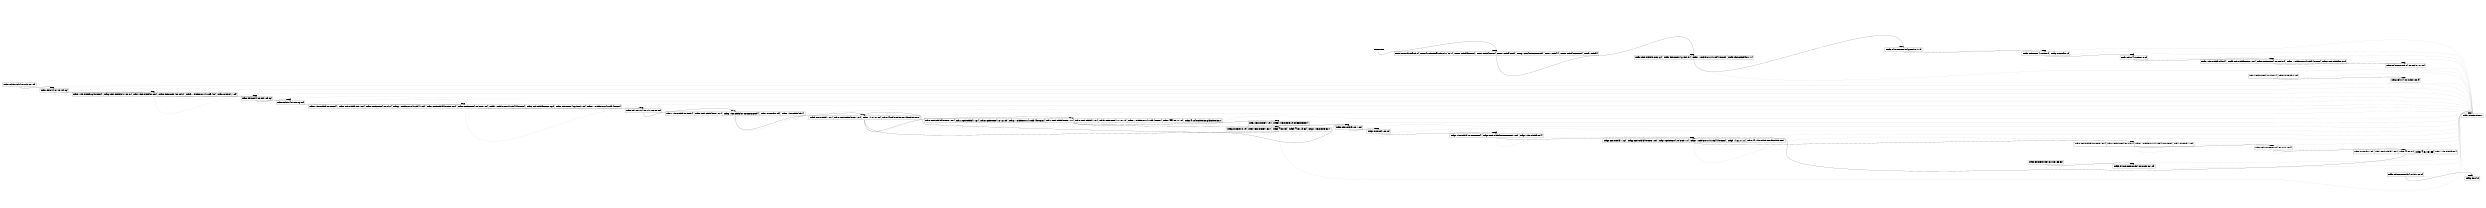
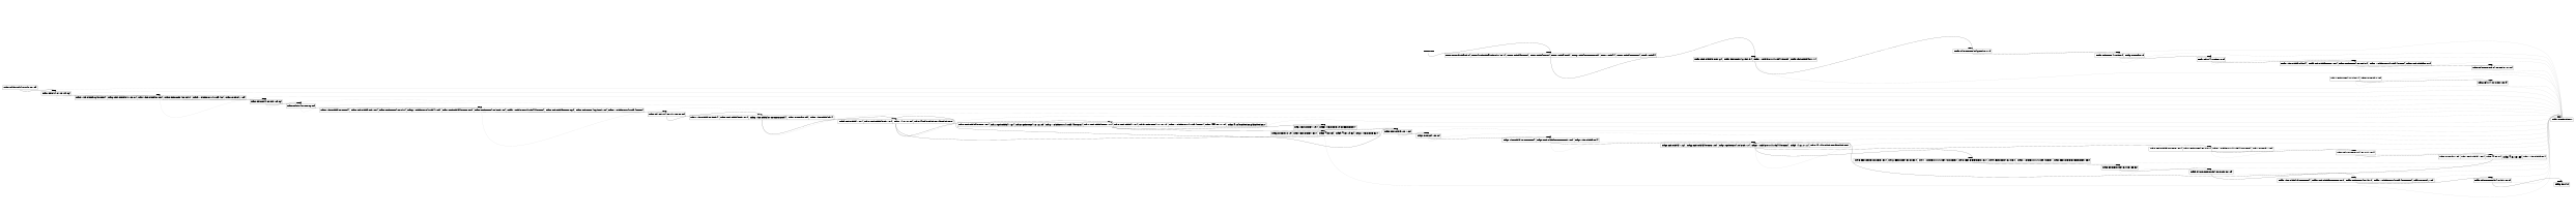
  digraph {
    fontname="DejaVu Sans"
    rankdir=LR
    node [fontname="DejaVu Sans" shape=record]
    edge [fontname="DejaVu Sans" headport=n tailport=s]
    BB_entry223 [shape=none]
    n2 [label="{11881: constant[undefined,v1]|11882: function-decl[function trim ( arr ),-]|11883: vardecl['fromParts']|11884: vardecl['toParts']|11885: vardecl['length']|11886: vardecl['samePartsLength']|11887: vardecl['i']|11888: vardecl['outputParts']|11889: vardecl['i']}"]
    n3 [label="{11890: read-variable['exports',v6,-]|11891: read-property[v6,'resolve',-]|11892: \<variable-non-null-undef\>['exports']|11893: read-variable['from',v7,-]}"]
    n4 [label="{11894: call-exports.resolve [v6,'resolve',v7,v4]}"]
    n5 [label="{11997: exceptional-return}"]
    n6 [label="{11895: read-property[v4,'substr',-]|11896: constant[1.0,v8]}"]
    n7 [label="{11897: call-null [v4,'substr',v8,v2]}"]
    n8 [label="{11898: write-variable[v2,'from']*|11899: read-variable['exports',v13,-]|11900: read-property[v13,'resolve',-]|11901: \<variable-non-null-undef\>['exports']|11902: read-variable['to',v14,-]}"]
    n9 [label="{11903: call-exports.resolve [v13,'resolve',v14,v11]}"]
    n10 [label="{11904: read-property[v11,'substr',-]|11905: constant[1.0,v15]}"]
    n11 [label="{11906: call-null [v11,'substr',v15,v9]}"]
    n12 [label="{11913: call-from.split [v21,'split',v22,v19]}"]
    n13 [label="{11914: call-trim [v17,v18,v19,v16]}"]
    n14 [label="{11915: write-variable[v16,'fromParts']*|11916: read-variable['trim',v25,v24]|11917: read-variable['to',v28,-]|11918: read-property[v28,'split',-]|11919: \<variable-non-null-undef\>['to']|11920: constant[\"/\",v29]}"]
    n15 [label="{11921: call-to.split [v28,'split',v29,v26]}"]
    n16 [label="{11922: call-trim [v24,v25,v26,v23]}"]
    n17 [label="{11923: write-variable[v23,'toParts']*|11924: read-variable['Math',v32,-]|11925: read-property[v32,'min',-]|11926: \<variable-non-null-undef\>['Math']|11927: read-variable['fromParts',v34,-]|11928: read-property[v34,'length',v33]|11929: \<variable-non-null-undef\>['fromParts']|11930: read-variable['toParts',v36,-]|11931: read-property[v36,'length',v35]|11932: \<variable-non-null-undef\>['toParts']}"]
    n18 [label="{11933: call-Math.min [v32,'min',v33,v35,v30]}"]
    n19 [label="{11934: write-variable[v30,'length']*|11935: read-variable['length',v37,-]|11936: write-variable[v37,'samePartsLength']*|11937: constant[0.0,v39]|11938: write-variable[v39,'i']*}"]
    n20 [label="{11939: read-variable['i',v40,-]|11940: read-variable['length',v41,-]|11941: \<[v40,v41,v38]|11942: if[v38](true-block:3844,false-block:3845)}"]
    n21 [label="{11943: read-variable['fromParts',v45,-]|11944: read-variable['i',v46,-]|11945: read-property[v45,v46,v43]|11946: \<variable-non-null-undef\>['fromParts']|11947: read-variable['toParts',v47,-]|11948: read-variable['i',v48,-]|11949: read-property[v47,v48,v44]|11950: \<variable-non-null-undef\>['toParts']|11951: !==[v43,v44,v42]|11952: if[v42](true-block:3846,false-block:3847)}"]
    n22 [label="{11953: read-variable['Array',v43,-]}"]
    n23 [label="{11954: read-variable['i',v49,-]|11955: write-variable[v49,'samePartsLength']*}"]
    n24 [label="{11956: constant[1.0,v49]|11957: read-variable['i',v50,-]|11958: +[v50,v51]|11959: +[v51,v49,v52]|11960: write-variable[v52,'i']}"]
    n25 [label="{11961: construct [-,v43,v42]}"]
    n26 [label="{11962: write-variable[v42,'outputParts']*|11963: read-variable['samePartsLength',v45,-]|11964: write-variable[v45,'i']*}"]
    n27 [label="{11965: read-variable['i',v46,-]|11966: read-variable['fromParts',v48,-]|11967: read-property[v48,'length',v47]|11968: \<variable-non-null-undef\>['fromParts']|11969: \<[v46,v47,v44]|11970: if[v44](true-block:3851,false-block:3852)}"]
    n28 [label="{11971: read-variable['outputParts',v50,-]|11972: read-property[v50,'push',-]|11973: \<variable-non-null-undef\>['outputParts']|11974: constant[\"..\",v51]}"]
+   n29 [label="{11975: read-variable['outputParts',v51,-]|11976: read-property[v51,'concat',-]|11977: \<variable-non-null-undef\>['outputParts']|11978: read-variable['toParts',v54,-]|11979: read-property[v54,'slice',-]|11980: \<variable-non-null-undef\>['toParts']|11981: read-variable['samePartsLength',v55,-]}"]
    n30 [label="{11982: call-outputParts.push [v50,'push',v51,-]*}"]
    n31 [label="{11988: call-toParts.slice [v54,'slice',v55,v52]}"]
    n32 [label="{11983: constant[1.0,v52]|11984: read-variable['i',v53,-]|11985: +[v53,v54]|11986: +[v54,v52,v55]|11987: write-variable[v55,'i']}"]
    n33 [label="{11989: call-outputParts.concat [v51,'concat',v52,v49]}"]
+   n34 [label="{11990: write-variable[v49,'outputParts']*|11991: read-variable['outputParts',v57,-]|11992: read-property[v57,'join',-]|11993: \<variable-non-null-undef\>['outputParts']|11994: constant[\"/\",v58]}"]
    n35 [label="{11995: call-outputParts.join [v57,'join',v58,v1]}"]
    n36 [label="{11996: return[v1]}"]
    BB_entry223 -> n2 [headlabel="    3825"]
    n2 -> n3 [headlabel="      3826"]
    n3 -> n4 [headlabel="      3827"]
    n3 -> n5 [color=gray headlabel="      3860"]
    n4 -> n5 [color=gray]
    n4 -> n6 [headlabel="      3828"]
    n6 -> n5 [color=gray]
    n6 -> n7 [headlabel="      3829"]
    n7 -> n5 [color=gray]
    n7 -> n8 [headlabel="      3830"]
    n8 -> n5 [color=gray]
    n8 -> n9 [headlabel="      3831"]
    n9 -> n5 [color=gray]
    n10 -> n5 [color=gray]
    n10 -> n11 [headlabel="      3833"]
    n11 -> n5 [color=gray]
    n12 -> n5 [color=gray]
    n12 -> n13 [headlabel="      3836"]
    n13 -> n5 [color=gray]
    n13 -> n14 [headlabel="      3837"]
    n14 -> n5 [color=gray]
    n14 -> n15 [headlabel="      3838"]
    n15 -> n5 [color=gray]
    n15 -> n16 [headlabel="      3839"]
    n16 -> n5 [color=gray]
    n16 -> n17 [headlabel="      3840"]
    n17 -> n5 [color=gray]
    n17 -> n18 [headlabel="      3841"]
    n18 -> n19 [headlabel="      3842"]
    n19 -> n5 [color=gray]
    n19 -> n20 [headlabel="      3843"]
    n20 -> n5 [color=gray]
    n20 -> n21 [headlabel="      3844"]
    n20 -> n22 [headlabel="      3845"]
    n21 -> n5 [color=gray]
    n21 -> n23 [headlabel="      3846"]
    n21 -> n24 [headlabel="      3847"]
    n22 -> n5 [color=gray]
    n22 -> n25 [headlabel="      3848"]
    n23 -> n5 [color=gray]
    n23 -> n22
    n24 -> n5 [color=gray]
    n24 -> n20
    n25 -> n5 [color=gray]
    n25 -> n26 [headlabel="      3849"]
    n26 -> n5 [color=gray]
    n26 -> n27 [headlabel="      3850"]
    n27 -> n5 [color=gray]
    n27 -> n28 [headlabel="      3851"]
+   n27 -> n29 [headlabel="      3852"]
    n28 -> n5 [color=gray]
    n28 -> n30 [headlabel="      3853"]
+   n29 -> n5 [color=gray]
+   n29 -> n31 [headlabel="      3855"]
    n30 -> n5 [color=gray]
    n30 -> n32 [headlabel="      3854"]
    n31 -> n5 [color=gray]
    n31 -> n33 [headlabel="      3856"]
    n32 -> n5 [color=gray]
    n32 -> n27
    n33 -> n5 [color=gray]
+   n33 -> n34 [headlabel="      3857"]
+   n34 -> n5 [color=gray]
+   n34 -> n35 [headlabel="      3858"]
    n35 -> n5 [color=gray]
    n35 -> n36 [headlabel="      3859"]
  }
